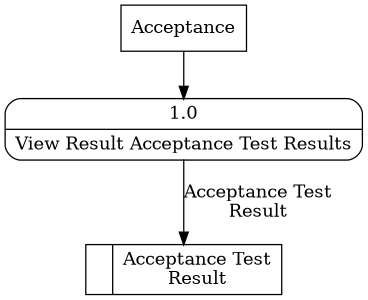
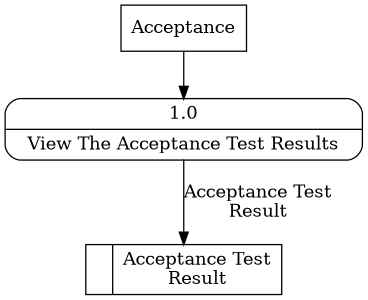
  digraph {
    n1 [label="<f0>  |<f1> Acceptance Test\nResult " shape=record]
    n2 [label=Acceptance shape=box]
-   n3 [label="{<f0> 1.0|<f1> View Result Acceptance Test Results }" shape=Mrecord]
+   n3 [label="{<f0> 1.0|<f1> View The Acceptance Test Results }" shape=Mrecord]
    n2 -> n3
    n3 -> n1 [label="Acceptance Test\nResult"]
  }
